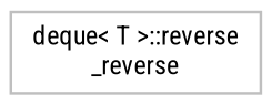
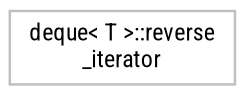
  digraph {
    rankdir=LR
    fontname="Roboto Condensed"
-   n1 [color=grey75 fillcolor=white fontname="Roboto Condensed" fontsize=10 height=0.2 label="deque\< T \>::reverse\l_reverse" shape=record style=filled width=0.4]
+   n1 [color=grey75 fillcolor=white fontname="Roboto Condensed" fontsize=10 height=0.2 label="deque\< T \>::reverse\l_iterator" shape=record style=filled width=0.4]
  }
